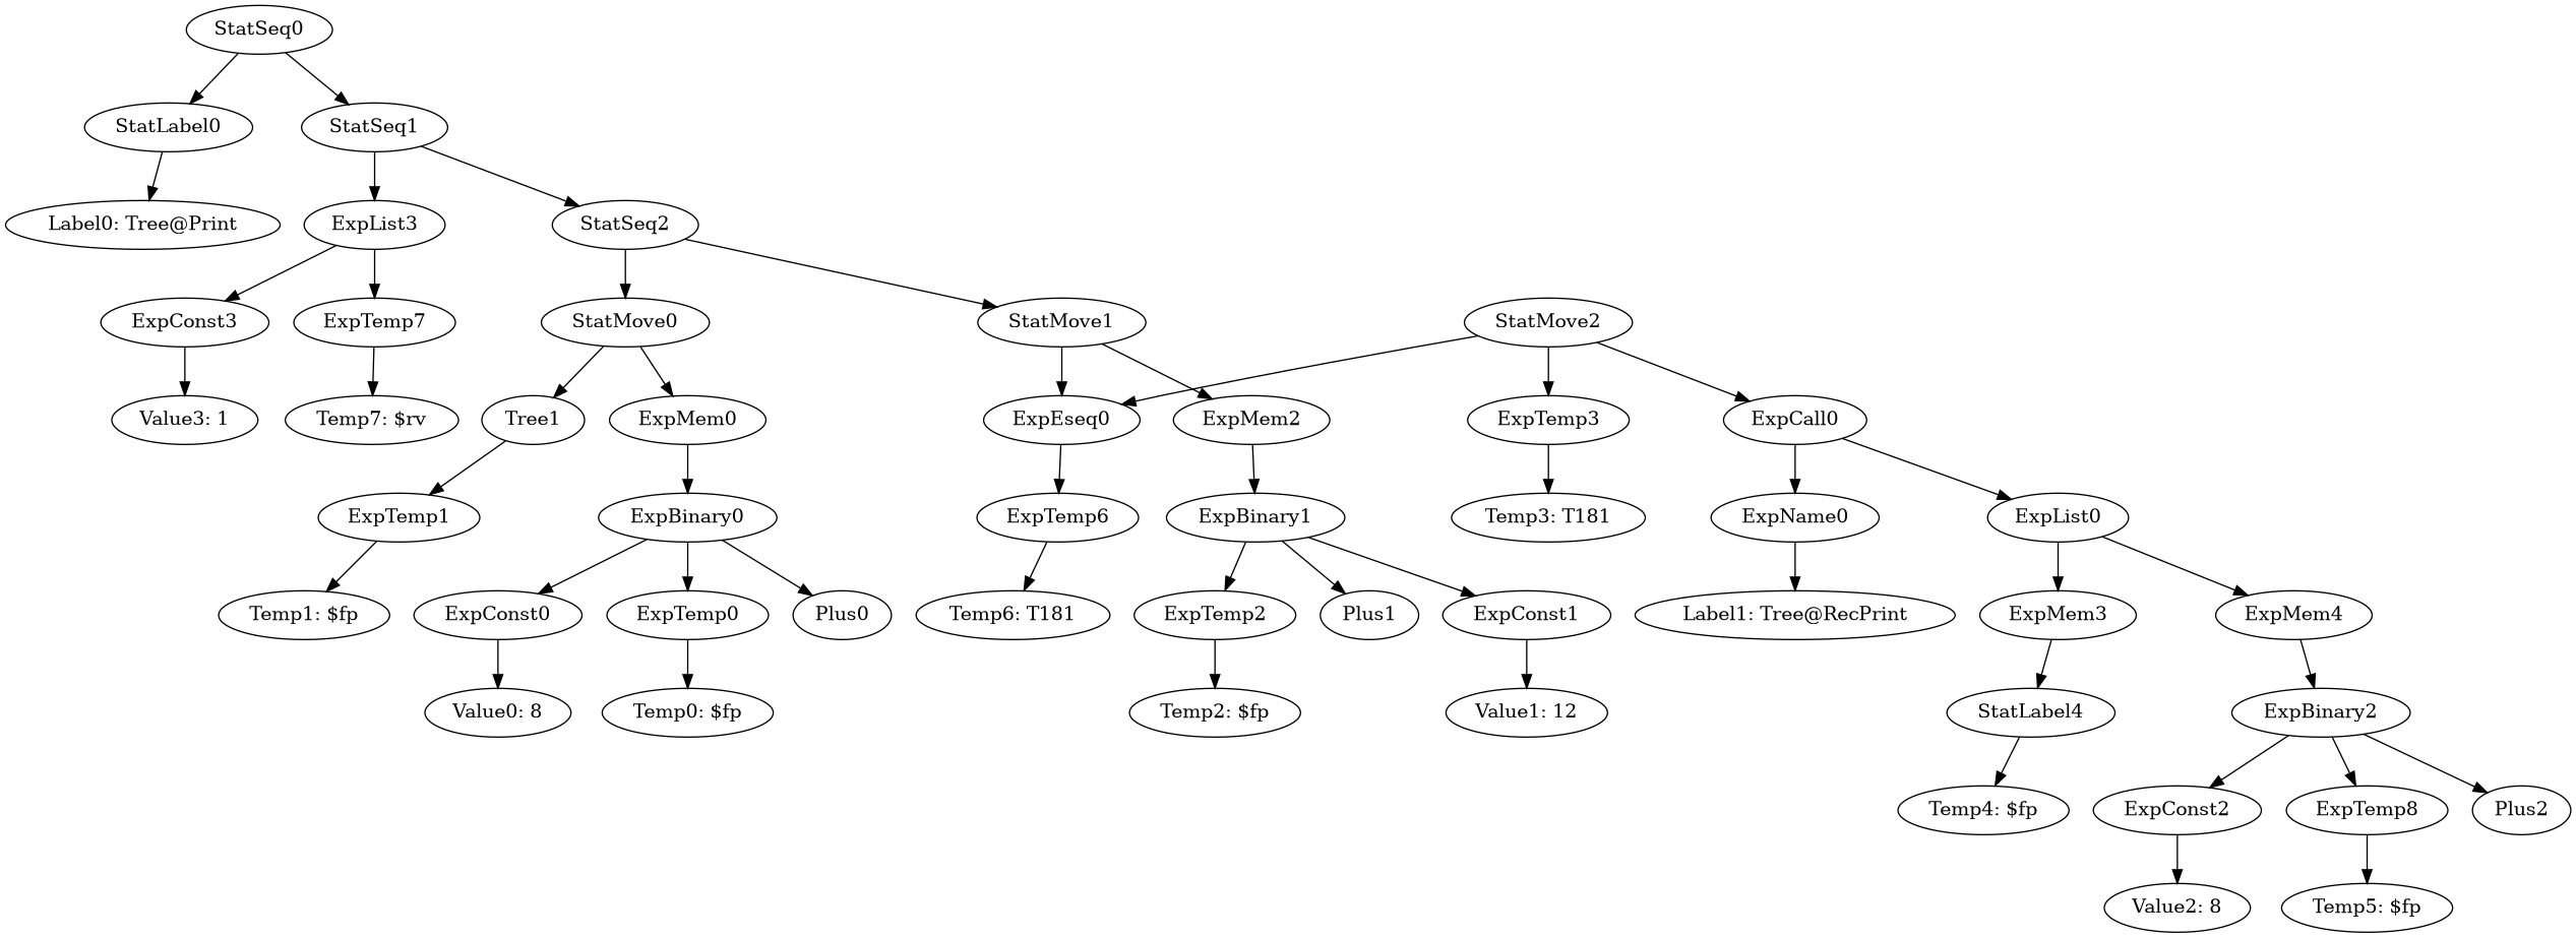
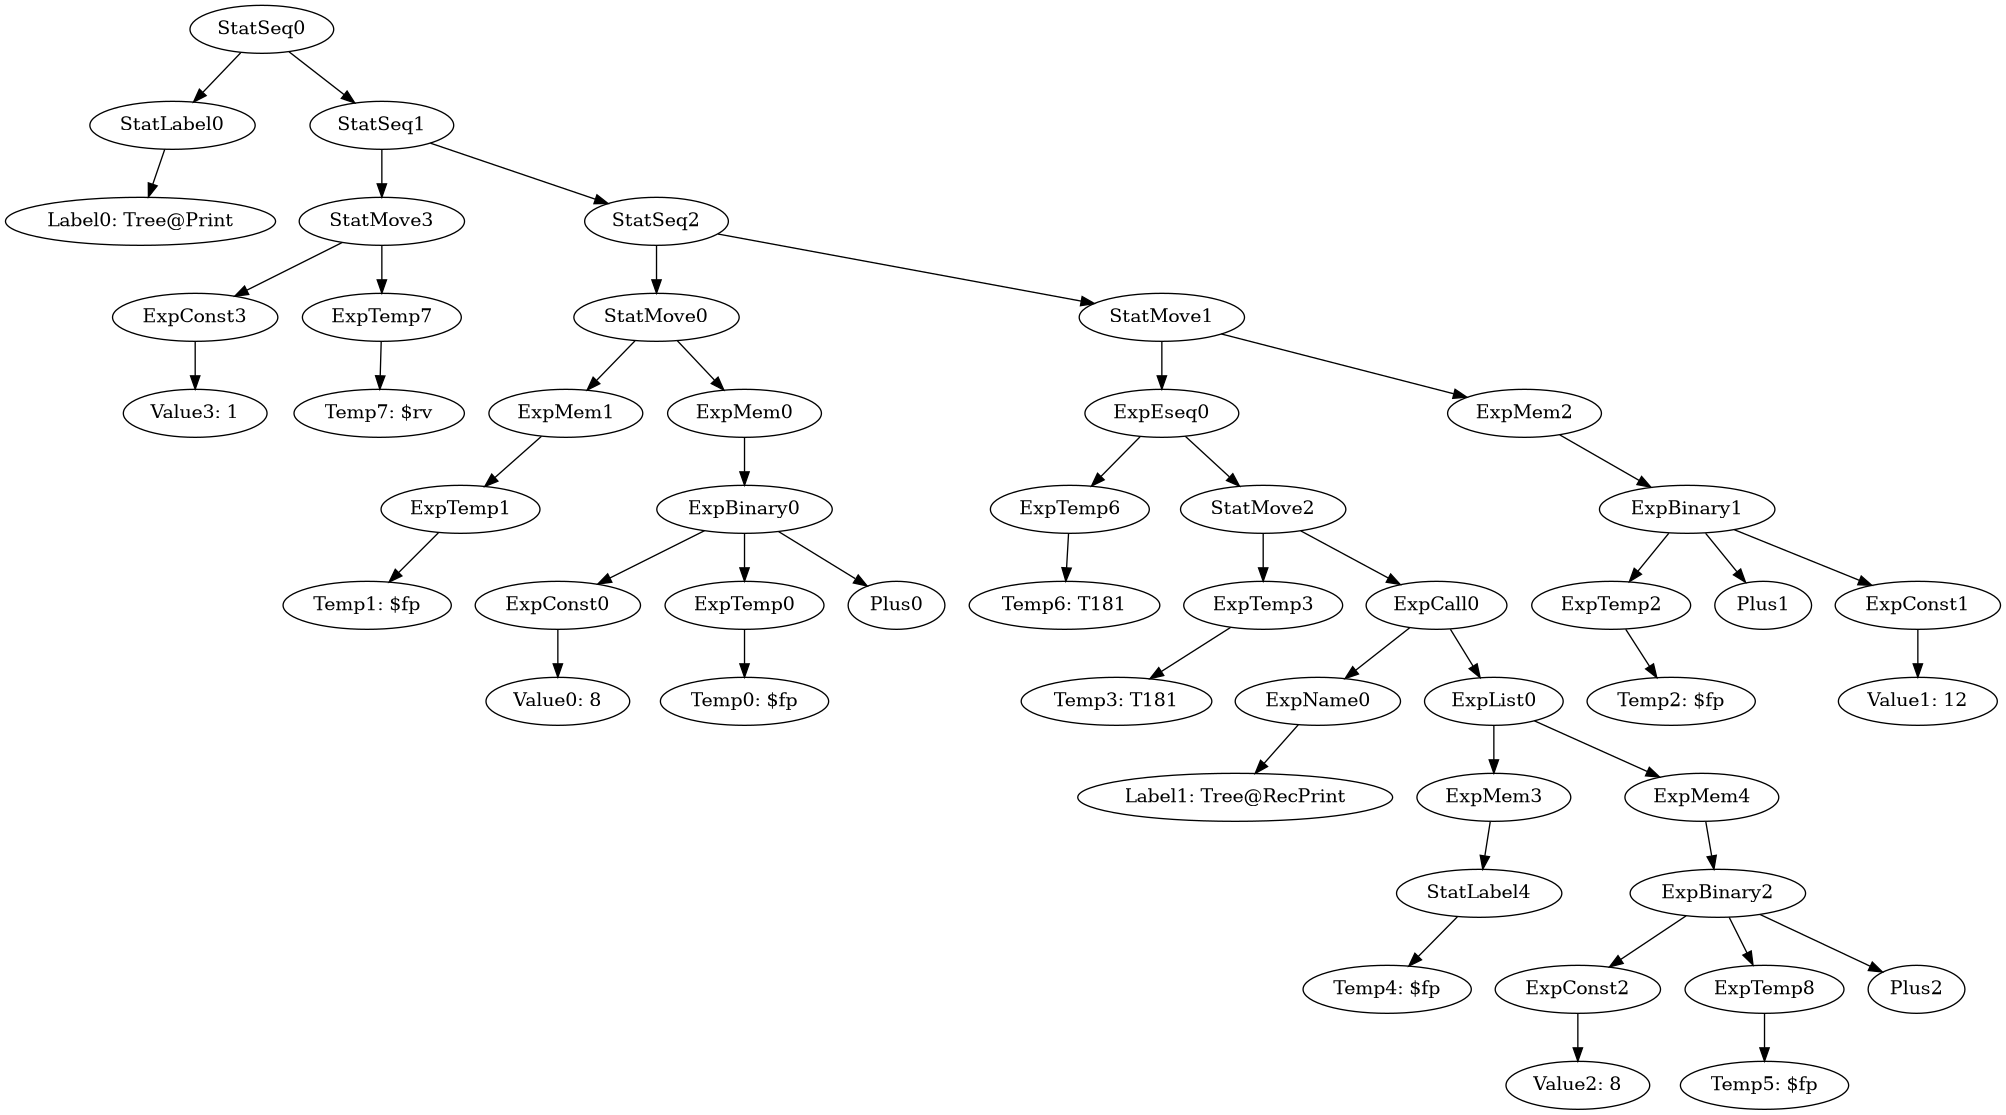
  digraph {
    ordering=out
    ExpConst3
    "Value3: 1"
-   StatMove3 [label=ExpList3]
+   StatMove3
    ExpTemp7
    "Temp7: $rv"
    ExpTemp6
    "Temp6: T181"
    ExpEseq0
    StatMove2
    ExpTemp3
    ExpCall0
    "Temp3: T181"
    ExpName0
    ExpList0
    ExpConst2
    "Value2: 8"
    ExpBinary2
    n18 [label=ExpTemp8]
    Plus2
    "Temp5: $fp"
    StatSeq2
    StatMove0
    StatMove1
-   ExpMem1 [label=Tree1]
+   ExpMem1
    ExpMem0
    ExpMem2
    ExpTemp1
    ExpBinary0
    ExpBinary1
    "Temp1: $fp"
    ExpConst0
    "Value0: 8"
    ExpTemp0
    Plus0
    "Temp0: $fp"
    ExpTemp2
    Plus1
    ExpConst1
    "Temp2: $fp"
    "Value1: 12"
    n41 [label=StatLabel4]
    ExpMem3
    "Temp4: $fp"
    StatLabel0
    "Label0: Tree@Print"
    StatSeq0
    StatSeq1
    ExpMem4
    "Label1: Tree@RecPrint"
    ExpConst3 -> "Value3: 1"
    StatMove3 -> ExpConst3
    StatMove3 -> ExpTemp7
    ExpTemp7 -> "Temp7: $rv"
    ExpTemp6 -> "Temp6: T181"
    ExpEseq0 -> ExpTemp6
-   StatMove2 -> ExpEseq0
+   ExpEseq0 -> StatMove2
    StatMove2 -> ExpTemp3
    StatMove2 -> ExpCall0
    ExpTemp3 -> "Temp3: T181"
    ExpCall0 -> ExpName0
    ExpCall0 -> ExpList0
    ExpName0 -> "Label1: Tree@RecPrint"
    ExpList0 -> ExpMem3
    ExpList0 -> ExpMem4
    ExpConst2 -> "Value2: 8"
    ExpBinary2 -> ExpConst2
    ExpBinary2 -> n18
    ExpBinary2 -> Plus2
    n18 -> "Temp5: $fp"
    StatSeq2 -> StatMove0
    StatSeq2 -> StatMove1
    StatMove0 -> ExpMem1
    StatMove0 -> ExpMem0
    StatMove1 -> ExpEseq0
    StatMove1 -> ExpMem2
    ExpMem1 -> ExpTemp1
    ExpMem0 -> ExpBinary0
    ExpMem2 -> ExpBinary1
    ExpTemp1 -> "Temp1: $fp"
    ExpBinary0 -> ExpConst0
    ExpBinary0 -> ExpTemp0
    ExpBinary0 -> Plus0
    ExpBinary1 -> ExpTemp2
    ExpBinary1 -> Plus1
    ExpBinary1 -> ExpConst1
    ExpConst0 -> "Value0: 8"
    ExpTemp0 -> "Temp0: $fp"
    ExpTemp2 -> "Temp2: $fp"
    ExpConst1 -> "Value1: 12"
    n41 -> "Temp4: $fp"
    ExpMem3 -> n41
    StatLabel0 -> "Label0: Tree@Print"
    StatSeq0 -> StatLabel0
    StatSeq0 -> StatSeq1
    StatSeq1 -> StatMove3
    StatSeq1 -> StatSeq2
    ExpMem4 -> ExpBinary2
  }
